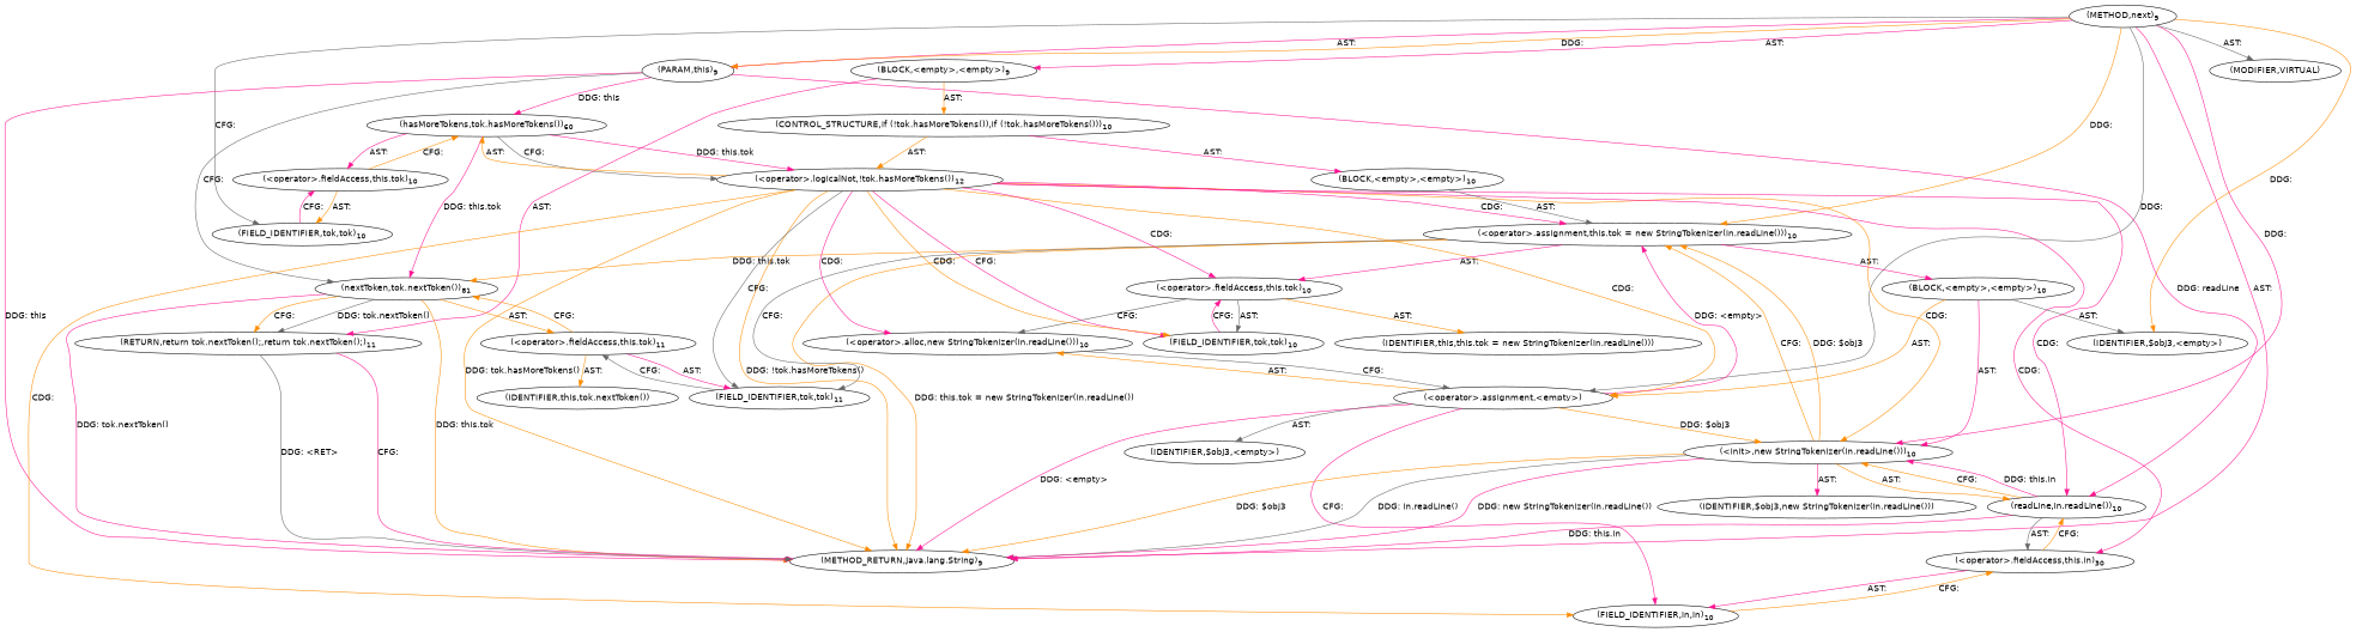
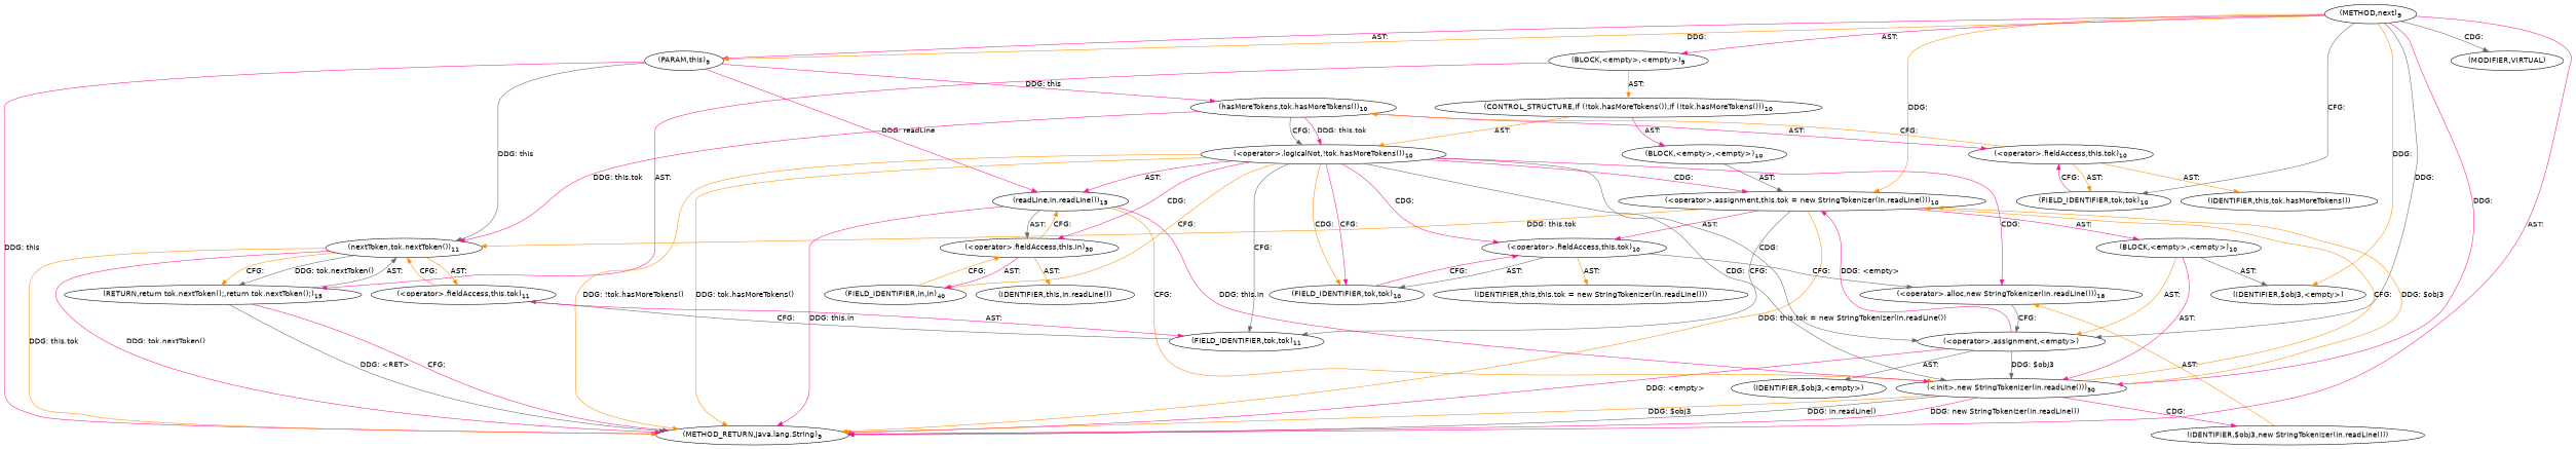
  digraph {
    fontname="DejaVu Sans"
    node [fontname="DejaVu Sans"]
    edge [color=deeppink fontname="DejaVu Sans"]
    n1 [label=<(METHOD,next)<SUB>9</SUB>>]
    n2 [label=<(PARAM,this)<SUB>9</SUB>>]
    n3 [label=<(BLOCK,&lt;empty&gt;,&lt;empty&gt;)<SUB>9</SUB>>]
    n4 [label=<(FIELD_IDENTIFIER,tok,tok)<SUB>10</SUB>>]
    n5 [label=<(&lt;operator&gt;.assignment,this.tok = new StringTokenizer(in.readLine()))<SUB>10</SUB>>]
    n6 [label=<(&lt;operator&gt;.assignment,&lt;empty&gt;)>]
-   n7 [label=<(&lt;init&gt;,new StringTokenizer(in.readLine()))<SUB>10</SUB>>]
+   n7 [label=<(&lt;init&gt;,new StringTokenizer(in.readLine()))<SUB>50</SUB>>]
    n8 [label=<(IDENTIFIER,$obj3,&lt;empty&gt;)>]
    n9 [label=<(MODIFIER,VIRTUAL)>]
    n10 [label=<(METHOD_RETURN,java.lang.String)<SUB>9</SUB>>]
-   n11 [label=<(hasMoreTokens,tok.hasMoreTokens())<SUB>60</SUB>>]
-   n12 [label=<(readLine,in.readLine())<SUB>10</SUB>>]
-   n13 [label=<(nextToken,tok.nextToken())<SUB>81</SUB>>]
+   n11 [label=<(hasMoreTokens,tok.hasMoreTokens())<SUB>10</SUB>>]
+   n12 [label=<(readLine,in.readLine())<SUB>15</SUB>>]
+   n13 [label=<(nextToken,tok.nextToken())<SUB>11</SUB>>]
    n14 [label=<(CONTROL_STRUCTURE,if (!tok.hasMoreTokens()),if (!tok.hasMoreTokens()))<SUB>10</SUB>>]
-   n15 [label=<(RETURN,return tok.nextToken();,return tok.nextToken();)<SUB>11</SUB>>]
+   n15 [label=<(RETURN,return tok.nextToken();,return tok.nextToken();)<SUB>15</SUB>>]
    n16 [label=<(&lt;operator&gt;.fieldAccess,this.tok)<SUB>10</SUB>>]
    n17 [label=<(&lt;operator&gt;.fieldAccess,this.tok)<SUB>10</SUB>>]
    n18 [label=<(FIELD_IDENTIFIER,tok,tok)<SUB>11</SUB>>]
    n19 [label=<(BLOCK,&lt;empty&gt;,&lt;empty&gt;)<SUB>10</SUB>>]
-   n20 [label=<(&lt;operator&gt;.alloc,new StringTokenizer(in.readLine()))<SUB>10</SUB>>]
-   n21 [label=<(FIELD_IDENTIFIER,in,in)<SUB>10</SUB>>]
+   n20 [label=<(&lt;operator&gt;.alloc,new StringTokenizer(in.readLine()))<SUB>18</SUB>>]
+   n21 [label=<(FIELD_IDENTIFIER,in,in)<SUB>40</SUB>>]
    n22 [label=<(IDENTIFIER,$obj3,&lt;empty&gt;)>]
    n23 [label=<(IDENTIFIER,$obj3,new StringTokenizer(in.readLine()))>]
-   n24 [label=<(&lt;operator&gt;.logicalNot,!tok.hasMoreTokens())<SUB>12</SUB>>]
+   n24 [label=<(&lt;operator&gt;.logicalNot,!tok.hasMoreTokens())<SUB>10</SUB>>]
    n25 [label=<(&lt;operator&gt;.fieldAccess,this.in)<SUB>30</SUB>>]
    n26 [label=<(&lt;operator&gt;.fieldAccess,this.tok)<SUB>11</SUB>>]
    n27 [label=<(BLOCK,&lt;empty&gt;,&lt;empty&gt;)<SUB>10</SUB>>]
    n28 [label=<(FIELD_IDENTIFIER,tok,tok)<SUB>10</SUB>>]
    n29 [label=<(IDENTIFIER,this,this.tok = new StringTokenizer(in.readLine()))>]
-   n32 [label=<(IDENTIFIER,this,tok.nextToken())>]
+   n30 [label=<(IDENTIFIER,this,in.readLine())>]
+   n31 [label=<(IDENTIFIER,this,tok.hasMoreTokens())>]
    n1 -> n2 [label="AST: "]
    n1 -> n2 [color=darkorange label="DDG: "]
    n1 -> n3 [label="AST: "]
    n1 -> n4 [color=gray40 label="CFG: "]
    n1 -> n5 [color=darkorange label="DDG: "]
    n1 -> n6 [color=gray40 label="DDG: "]
    n1 -> n7 [label="DDG: "]
    n1 -> n8 [color=darkorange label="DDG: "]
-   n1 -> n9 [color=gray40 label="AST: "]
+   n1 -> n9 [color=gray40 label="CDG: "]
    n1 -> n10 [label="AST: "]
    n2 -> n10 [label="DDG: this"]
    n2 -> n11 [label="DDG: this"]
    n2 -> n12 [label="DDG: readLine"]
-   n2 -> n13 [color=gray40 label="CFG: "]
+   n2 -> n13 [color=gray40 label="DDG: this"]
    n3 -> n14 [color=darkorange label="AST: "]
    n3 -> n15 [label="AST: "]
    n4 -> n16 [label="CFG: "]
    n5 -> n10 [color=darkorange label="DDG: this.tok = new StringTokenizer(in.readLine())"]
    n5 -> n13 [color=darkorange label="DDG: this.tok"]
    n5 -> n17 [label="AST: "]
    n5 -> n18 [color=gray40 label="CFG: "]
    n5 -> n19 [label="AST: "]
    n6 -> n5 [label="DDG: &lt;empty&gt;"]
-   n6 -> n7 [color=darkorange label="DDG: $obj3"]
+   n6 -> n7 [color=gray40 label="DDG: $obj3"]
    n6 -> n10 [label="DDG: &lt;empty&gt;"]
-   n6 -> n20 [color=darkorange label="AST: "]
-   n6 -> n21 [label="CFG: "]
+   n23 -> n20 [color=darkorange label="AST: "]
    n6 -> n22 [color=gray40 label="AST: "]
    n7 -> n5 [color=darkorange label="CFG: "]
    n7 -> n5 [color=darkorange label="DDG: $obj3"]
    n7 -> n10 [color=darkorange label="DDG: $obj3"]
    n7 -> n10 [color=gray40 label="DDG: in.readLine()"]
    n7 -> n10 [label="DDG: new StringTokenizer(in.readLine())"]
-   n7 -> n12 [color=darkorange label="AST: "]
-   n7 -> n23 [label="AST: "]
+   n7 -> n23 [label="CDG: "]
    n11 -> n13 [label="DDG: this.tok"]
    n11 -> n16 [label="AST: "]
    n11 -> n24 [color=gray40 label="CFG: "]
    n11 -> n24 [label="DDG: this.tok"]
    n12 -> n7 [color=darkorange label="CFG: "]
    n12 -> n7 [label="DDG: this.in"]
    n12 -> n10 [label="DDG: this.in"]
    n12 -> n25 [color=gray40 label="AST: "]
    n13 -> n10 [color=darkorange label="DDG: this.tok"]
    n13 -> n10 [label="DDG: tok.nextToken()"]
    n13 -> n15 [color=darkorange label="CFG: "]
    n13 -> n15 [color=gray40 label="DDG: tok.nextToken()"]
    n13 -> n26 [color=darkorange label="AST: "]
    n14 -> n24 [color=darkorange label="AST: "]
    n14 -> n27 [label="AST: "]
    n15 -> n10 [label="CFG: "]
    n15 -> n10 [color=gray40 label="DDG: &lt;RET&gt;"]
+   n15 -> n13 [color=gray40 label="AST: "]
    n16 -> n4 [color=darkorange label="AST: "]
    n16 -> n11 [color=darkorange label="CFG: "]
+   n16 -> n31 [color=darkorange label="AST: "]
    n17 -> n20 [color=gray40 label="CFG: "]
    n17 -> n28 [color=gray40 label="AST: "]
    n17 -> n29 [color=darkorange label="AST: "]
    n18 -> n26 [color=gray40 label="CFG: "]
    n19 -> n6 [color=darkorange label="AST: "]
    n19 -> n7 [label="AST: "]
    n19 -> n8 [color=gray40 label="AST: "]
    n20 -> n6 [color=gray40 label="CFG: "]
    n21 -> n25 [color=darkorange label="CFG: "]
    n24 -> n5 [label="CDG: "]
-   n24 -> n6 [color=darkorange label="CDG: "]
-   n24 -> n7 [color=darkorange label="CDG: "]
+   n24 -> n6 [color=gray40 label="CDG: "]
+   n24 -> n7 [color=gray40 label="CDG: "]
    n24 -> n10 [color=darkorange label="DDG: tok.hasMoreTokens()"]
    n24 -> n10 [color=darkorange label="DDG: !tok.hasMoreTokens()"]
-   n24 -> n11 [color=darkorange label="AST: "]
-   n24 -> n12 [label="CDG: "]
+   n24 -> n12 [label="AST: "]
    n24 -> n17 [label="CDG: "]
    n24 -> n18 [color=gray40 label="CFG: "]
    n24 -> n20 [label="CDG: "]
-   n24 -> n21 [color=darkorange label="CDG: "]
+   n24 -> n21 [color=darkorange label="CFG: "]
    n24 -> n25 [label="CDG: "]
    n24 -> n28 [label="CFG: "]
    n24 -> n28 [color=darkorange label="CDG: "]
    n25 -> n12 [color=darkorange label="CFG: "]
    n25 -> n21 [label="AST: "]
+   n25 -> n30 [color=darkorange label="AST: "]
    n26 -> n13 [color=darkorange label="CFG: "]
    n26 -> n18 [label="AST: "]
-   n26 -> n32 [color=darkorange label="AST: "]
    n27 -> n5 [color=gray40 label="AST: "]
    n28 -> n17 [label="CFG: "]
  }
